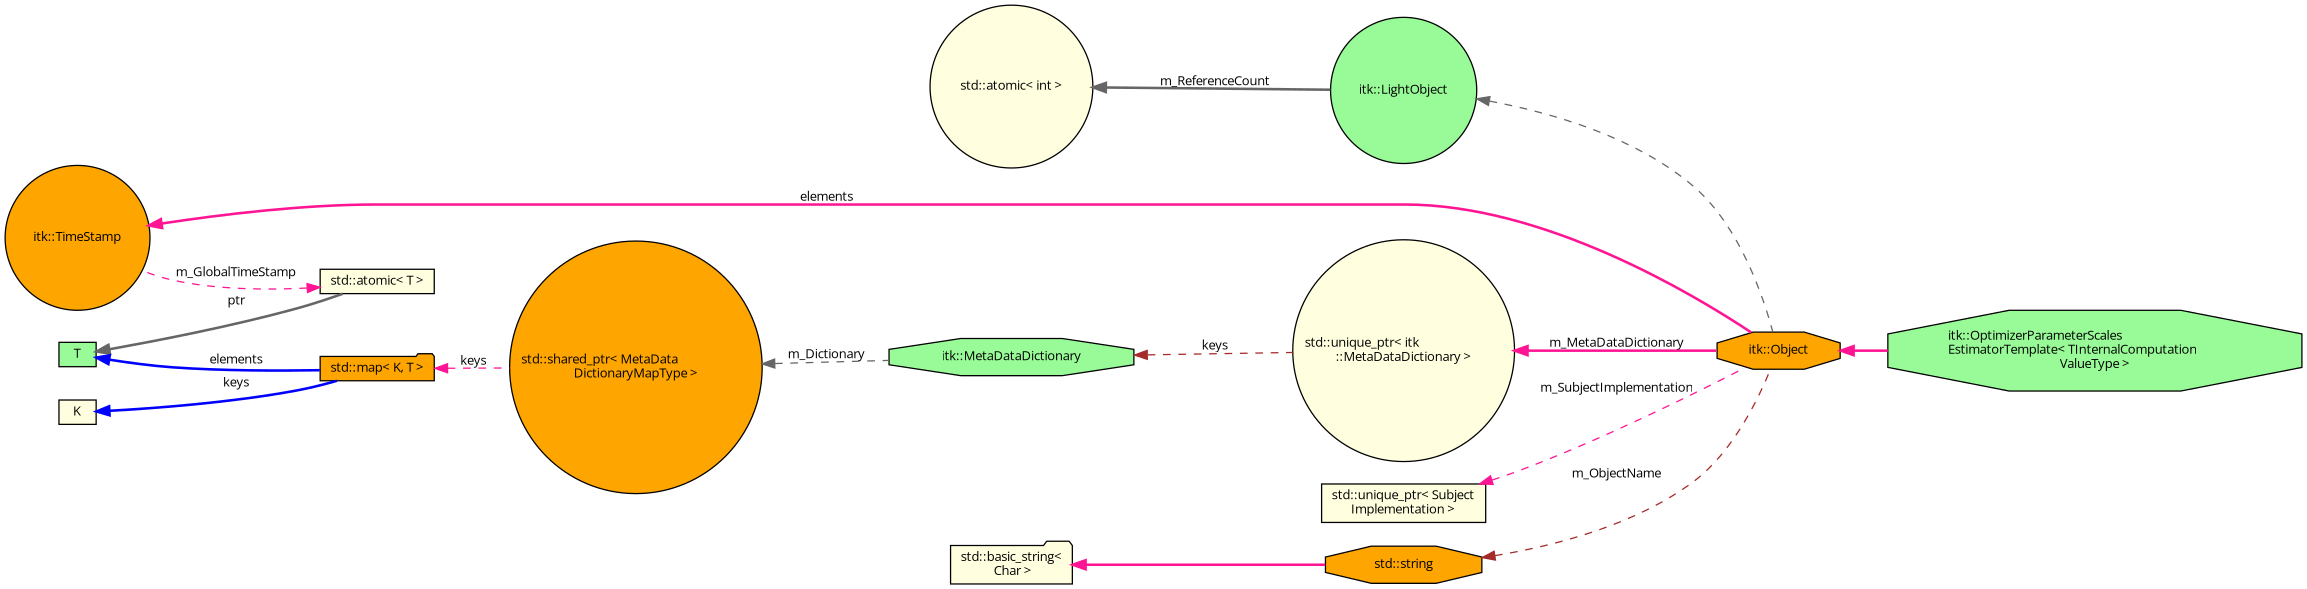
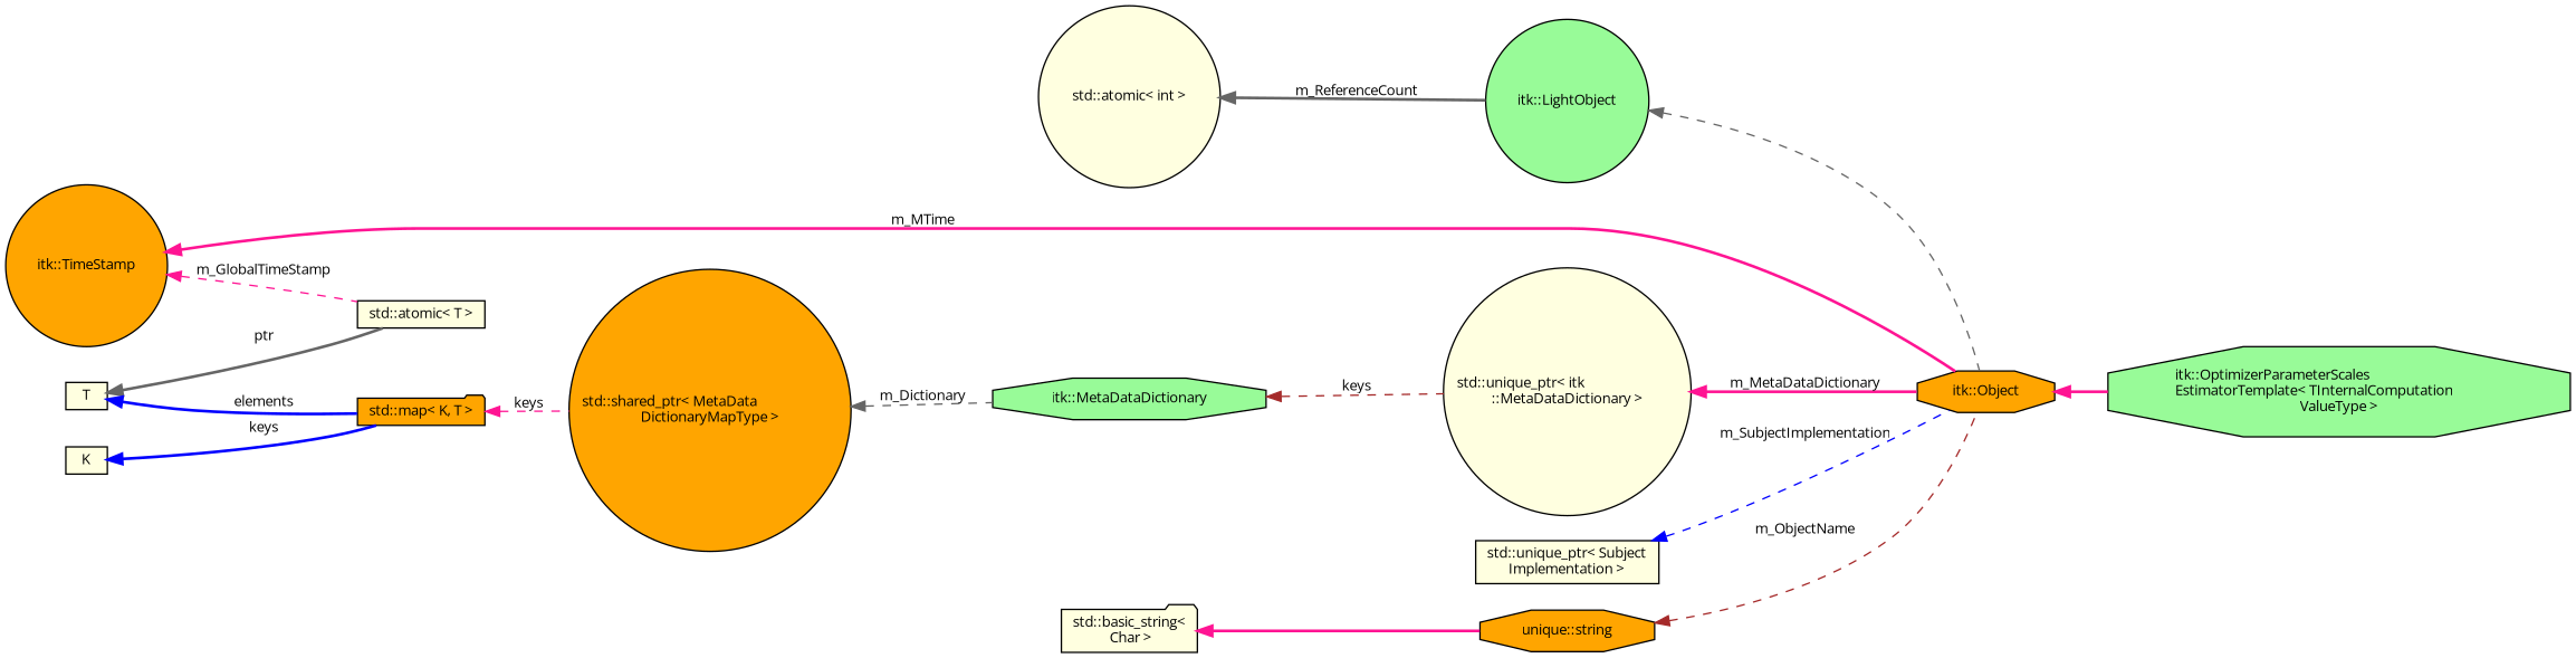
  digraph {
    fontname="Open Sans"
    rankdir=LR
    node [color=black fillcolor=lightyellow fontname="Open Sans" fontsize=10 shape=circle style=filled]
    edge [color=deeppink dir=back fontname="Open Sans" fontsize=10 labelfontname=Helvetica labelfontsize=10 style=bold]
    n1 [fillcolor=palegreen fontcolor=black height=0.2 label="itk::OptimizerParameterScales\lEstimatorTemplate\< TInternalComputation\lValueType \>" shape=octagon width=0.4]
    n2 [fillcolor=orange height=0.2 label="itk::Object" shape=octagon width=0.4]
    n3 [fillcolor=palegreen height=0.2 label="itk::LightObject" width=0.4]
    n4 [height=0.2 label="std::atomic\< int \>" width=0.4]
    n5 [fillcolor=orange height=0.2 label="itk::TimeStamp" width=0.4]
    n6 [height=0.2 label="std::atomic\< T \>" shape=box width=0.4]
-   n7 [fillcolor=palegreen height=0.2 label=T shape=box width=0.4]
+   n7 [height=0.2 label=T shape=box width=0.4]
    n8 [fillcolor=orange height=0.2 label="std::map\< K, T \>" shape=folder width=0.4]
    n9 [fillcolor=orange height=0.2 label="std::shared_ptr\< MetaData\lDictionaryMapType \>" width=0.4]
    n10 [height=0.2 label="std::unique_ptr\< Subject\lImplementation \>" shape=box width=0.4]
    n11 [height=0.2 label="std::unique_ptr\< itk\l::MetaDataDictionary \>" width=0.4]
    n12 [fillcolor=palegreen height=0.2 label="itk::MetaDataDictionary" shape=octagon width=0.4]
    n13 [height=0.2 label=K shape=box width=0.4]
-   n14 [fillcolor=orange height=0.2 label="std::string" shape=octagon width=0.4]
+   n14 [fillcolor=orange height=0.2 label="unique::string" shape=octagon width=0.4]
    n15 [height=0.2 label="std::basic_string\<\l Char \>" shape=folder width=0.4]
    n2 -> n1
    n3 -> n2 [color=gray40 style=dashed]
    n4 -> n3 [color=gray40 label=" m_ReferenceCount"]
-   n5 -> n2 [label=" elements"]
-   n6 -> n5 [label=" m_GlobalTimeStamp" style=dashed]
+   n5 -> n2 [label=" m_MTime"]
+   n5 -> n6 [label=" m_GlobalTimeStamp" style=dashed]
    n7 -> n6 [color=gray40 label=" ptr"]
    n7 -> n8 [color=blue label=" elements"]
    n8 -> n9 [label=" keys" style=dashed]
    n9 -> n12 [color=gray40 label=" m_Dictionary" style=dashed]
-   n10 -> n2 [label=" m_SubjectImplementation" style=dashed]
+   n10 -> n2 [color=blue label=" m_SubjectImplementation" style=dashed]
    n11 -> n2 [label=" m_MetaDataDictionary"]
    n12 -> n11 [color=brown label=" keys" style=dashed]
    n13 -> n8 [color=blue label=" keys"]
    n14 -> n2 [color=brown label=" m_ObjectName" style=dashed]
    n15 -> n14
  }
